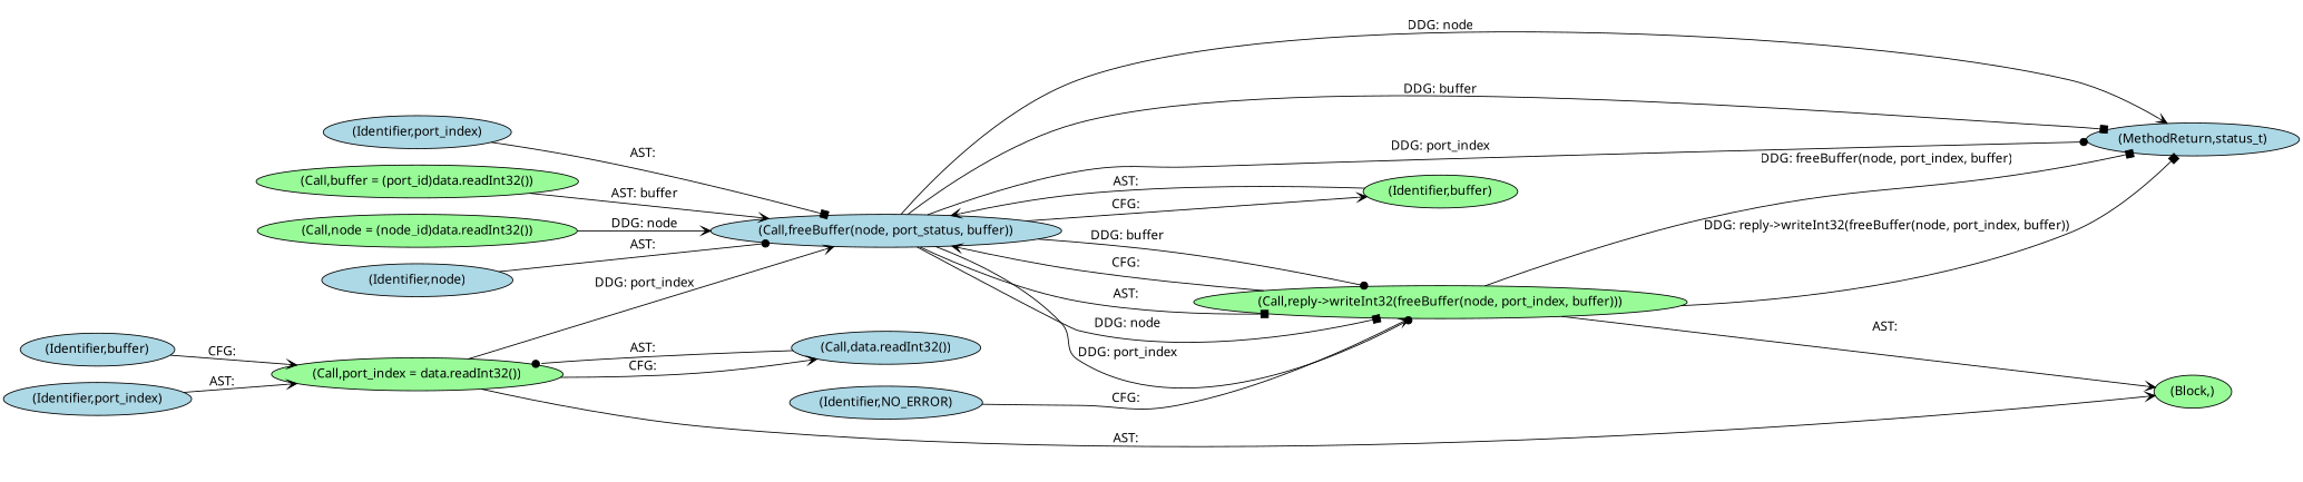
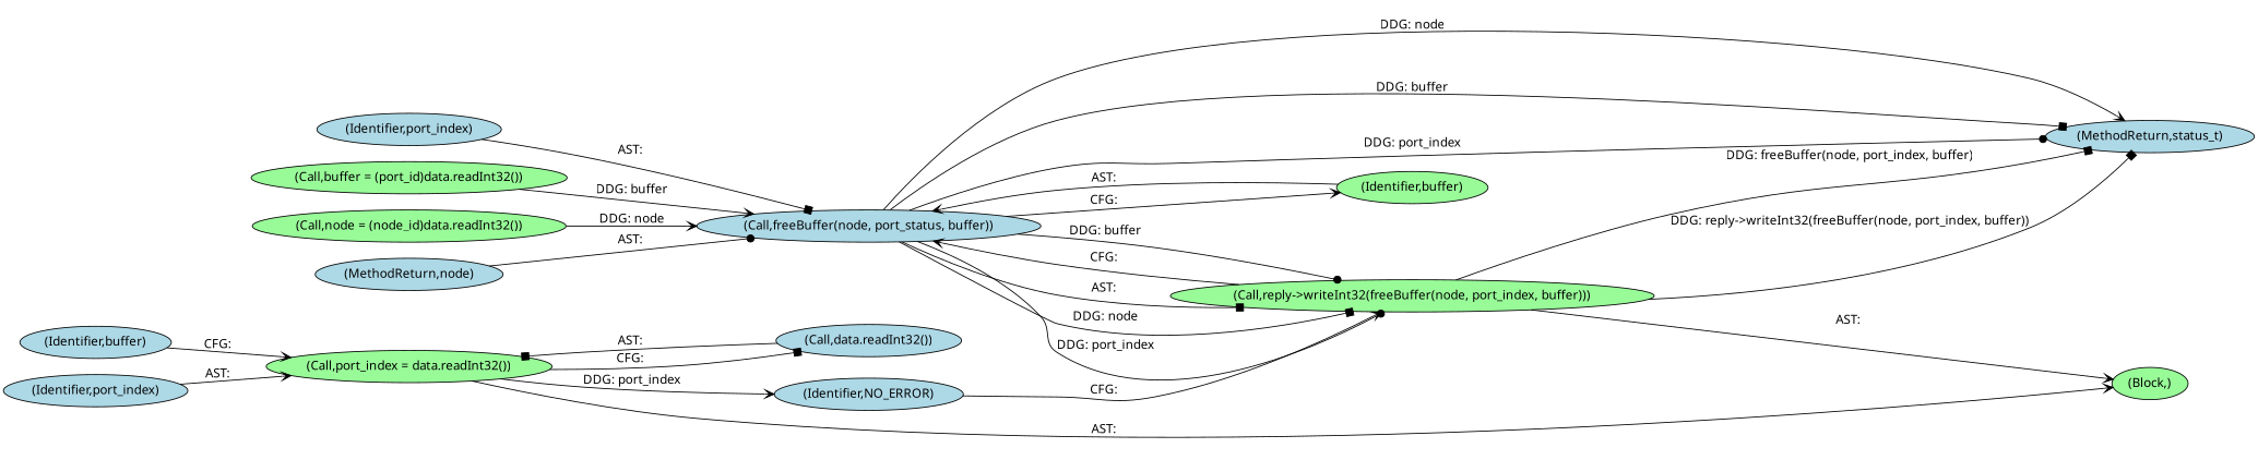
  digraph {
    fontname="Noto Sans"
    rankdir=LR
    node [fillcolor=lightblue fontname="Noto Sans" style=filled]
    edge [arrowhead=vee fontname="Noto Sans"]
    n1 [fillcolor=palegreen label="(Call,port_index = data.readInt32())"]
    n2 [label="(Call,freeBuffer(node, port_status, buffer))"]
    n3 [label="(Call,data.readInt32())"]
    n4 [fillcolor=palegreen label="(Block,)"]
    n5 [fillcolor=palegreen label="(Call,reply->writeInt32(freeBuffer(node, port_index, buffer)))"]
    n6 [fillcolor=palegreen label="(Identifier,buffer)"]
    n7 [label="(MethodReturn,status_t)"]
-   n8 [label="(Identifier,node)"]
+   n8 [label="(MethodReturn,node)"]
    n9 [label="(Identifier,port_index)"]
    n10 [label="(Identifier,buffer)"]
    n11 [fillcolor=palegreen label="(Call,buffer = (port_id)data.readInt32())"]
    n12 [fillcolor=palegreen label="(Call,node = (node_id)data.readInt32())"]
    n13 [label="(Identifier,NO_ERROR)"]
    n14 [label="(Identifier,port_index)"]
-   n1 -> n2 [label="DDG: port_index"]
-   n1 -> n3 [label="CFG: "]
+   n1 -> n13 [label="DDG: port_index"]
+   n1 -> n3 [arrowhead=box label="CFG: "]
    n1 -> n4 [label="AST: "]
    n2 -> n5 [arrowhead=box label="AST: "]
    n2 -> n5 [arrowhead=box label="DDG: node"]
    n2 -> n5 [arrowhead=dot label="DDG: port_index"]
    n2 -> n5 [arrowhead=dot label="DDG: buffer"]
    n2 -> n6 [label="CFG: "]
    n2 -> n7 [label="DDG: node"]
    n2 -> n7 [arrowhead=box label="DDG: buffer"]
    n2 -> n7 [arrowhead=dot label="DDG: port_index"]
-   n3 -> n1 [arrowhead=dot label="AST: "]
+   n3 -> n1 [arrowhead=box label="AST: "]
    n5 -> n2 [label="CFG: "]
    n5 -> n4 [label="AST: "]
    n5 -> n7 [arrowhead=box label="DDG: reply->writeInt32(freeBuffer(node, port_index, buffer))"]
    n5 -> n7 [arrowhead=box label="DDG: freeBuffer(node, port_index, buffer)"]
    n6 -> n2 [label="AST: "]
    n8 -> n2 [arrowhead=dot label="AST: "]
    n9 -> n2 [arrowhead=box label="AST: "]
    n10 -> n1 [label="CFG: "]
-   n11 -> n2 [label="AST: buffer"]
+   n11 -> n2 [label="DDG: buffer"]
    n12 -> n2 [label="DDG: node"]
    n13 -> n5 [label="CFG: "]
    n14 -> n1 [label="AST: "]
  }
